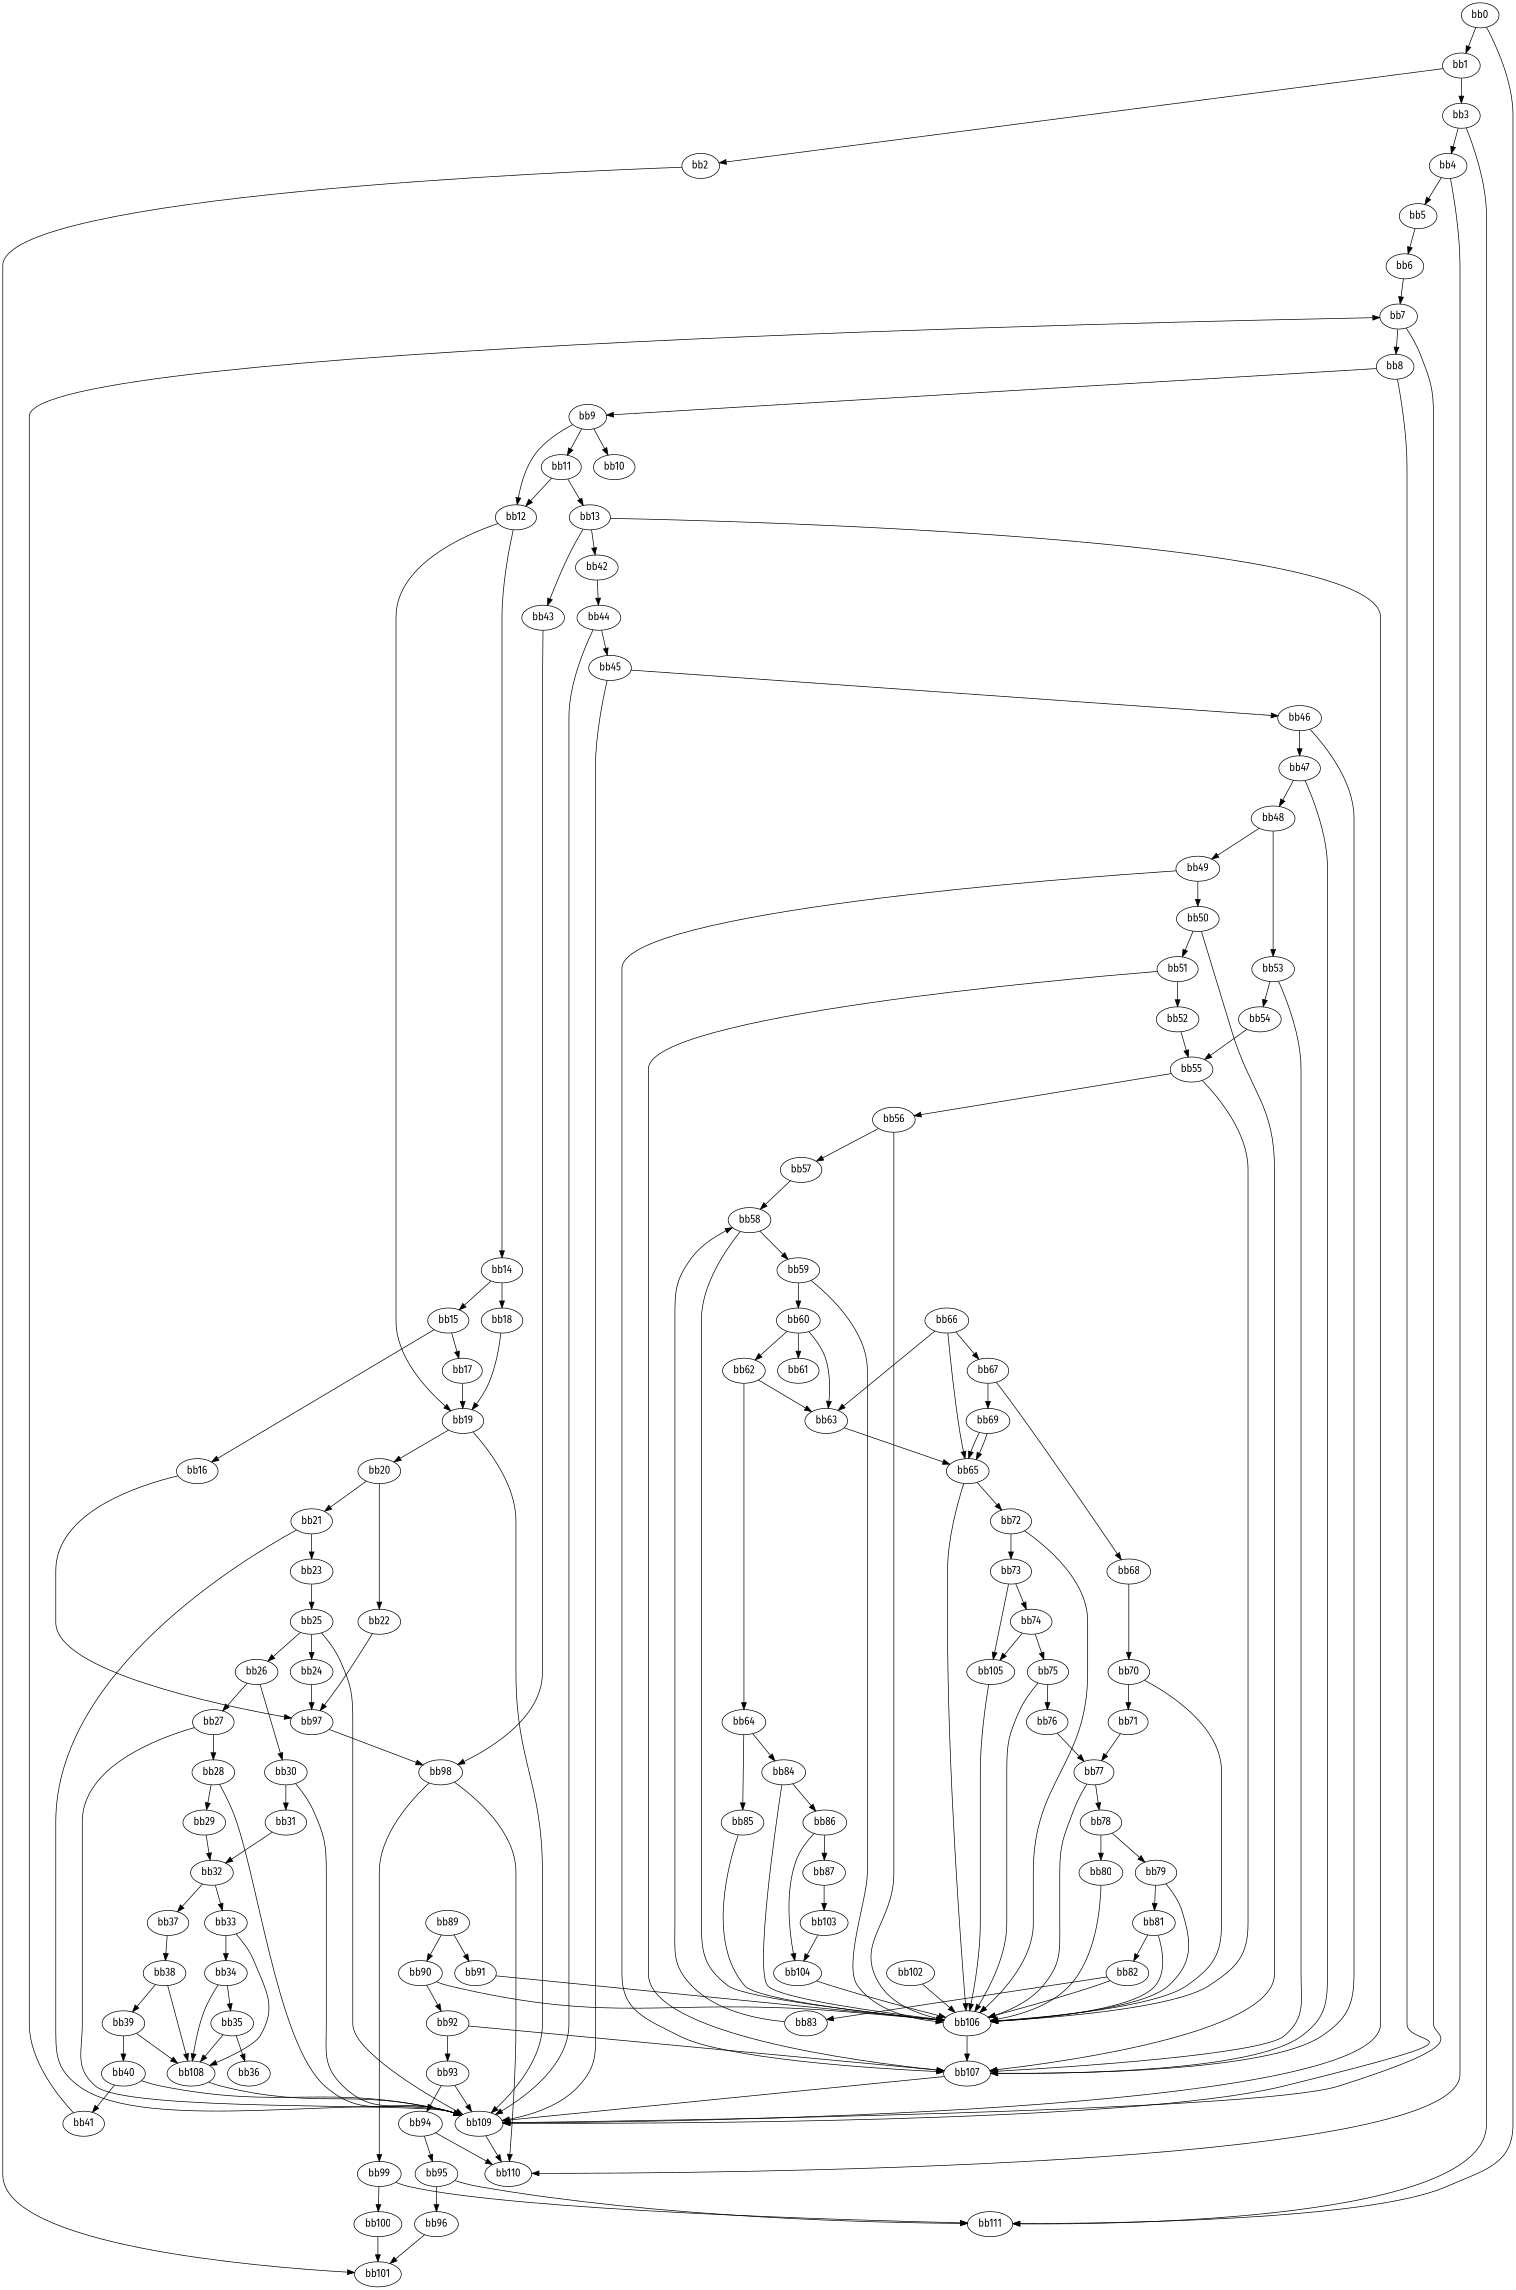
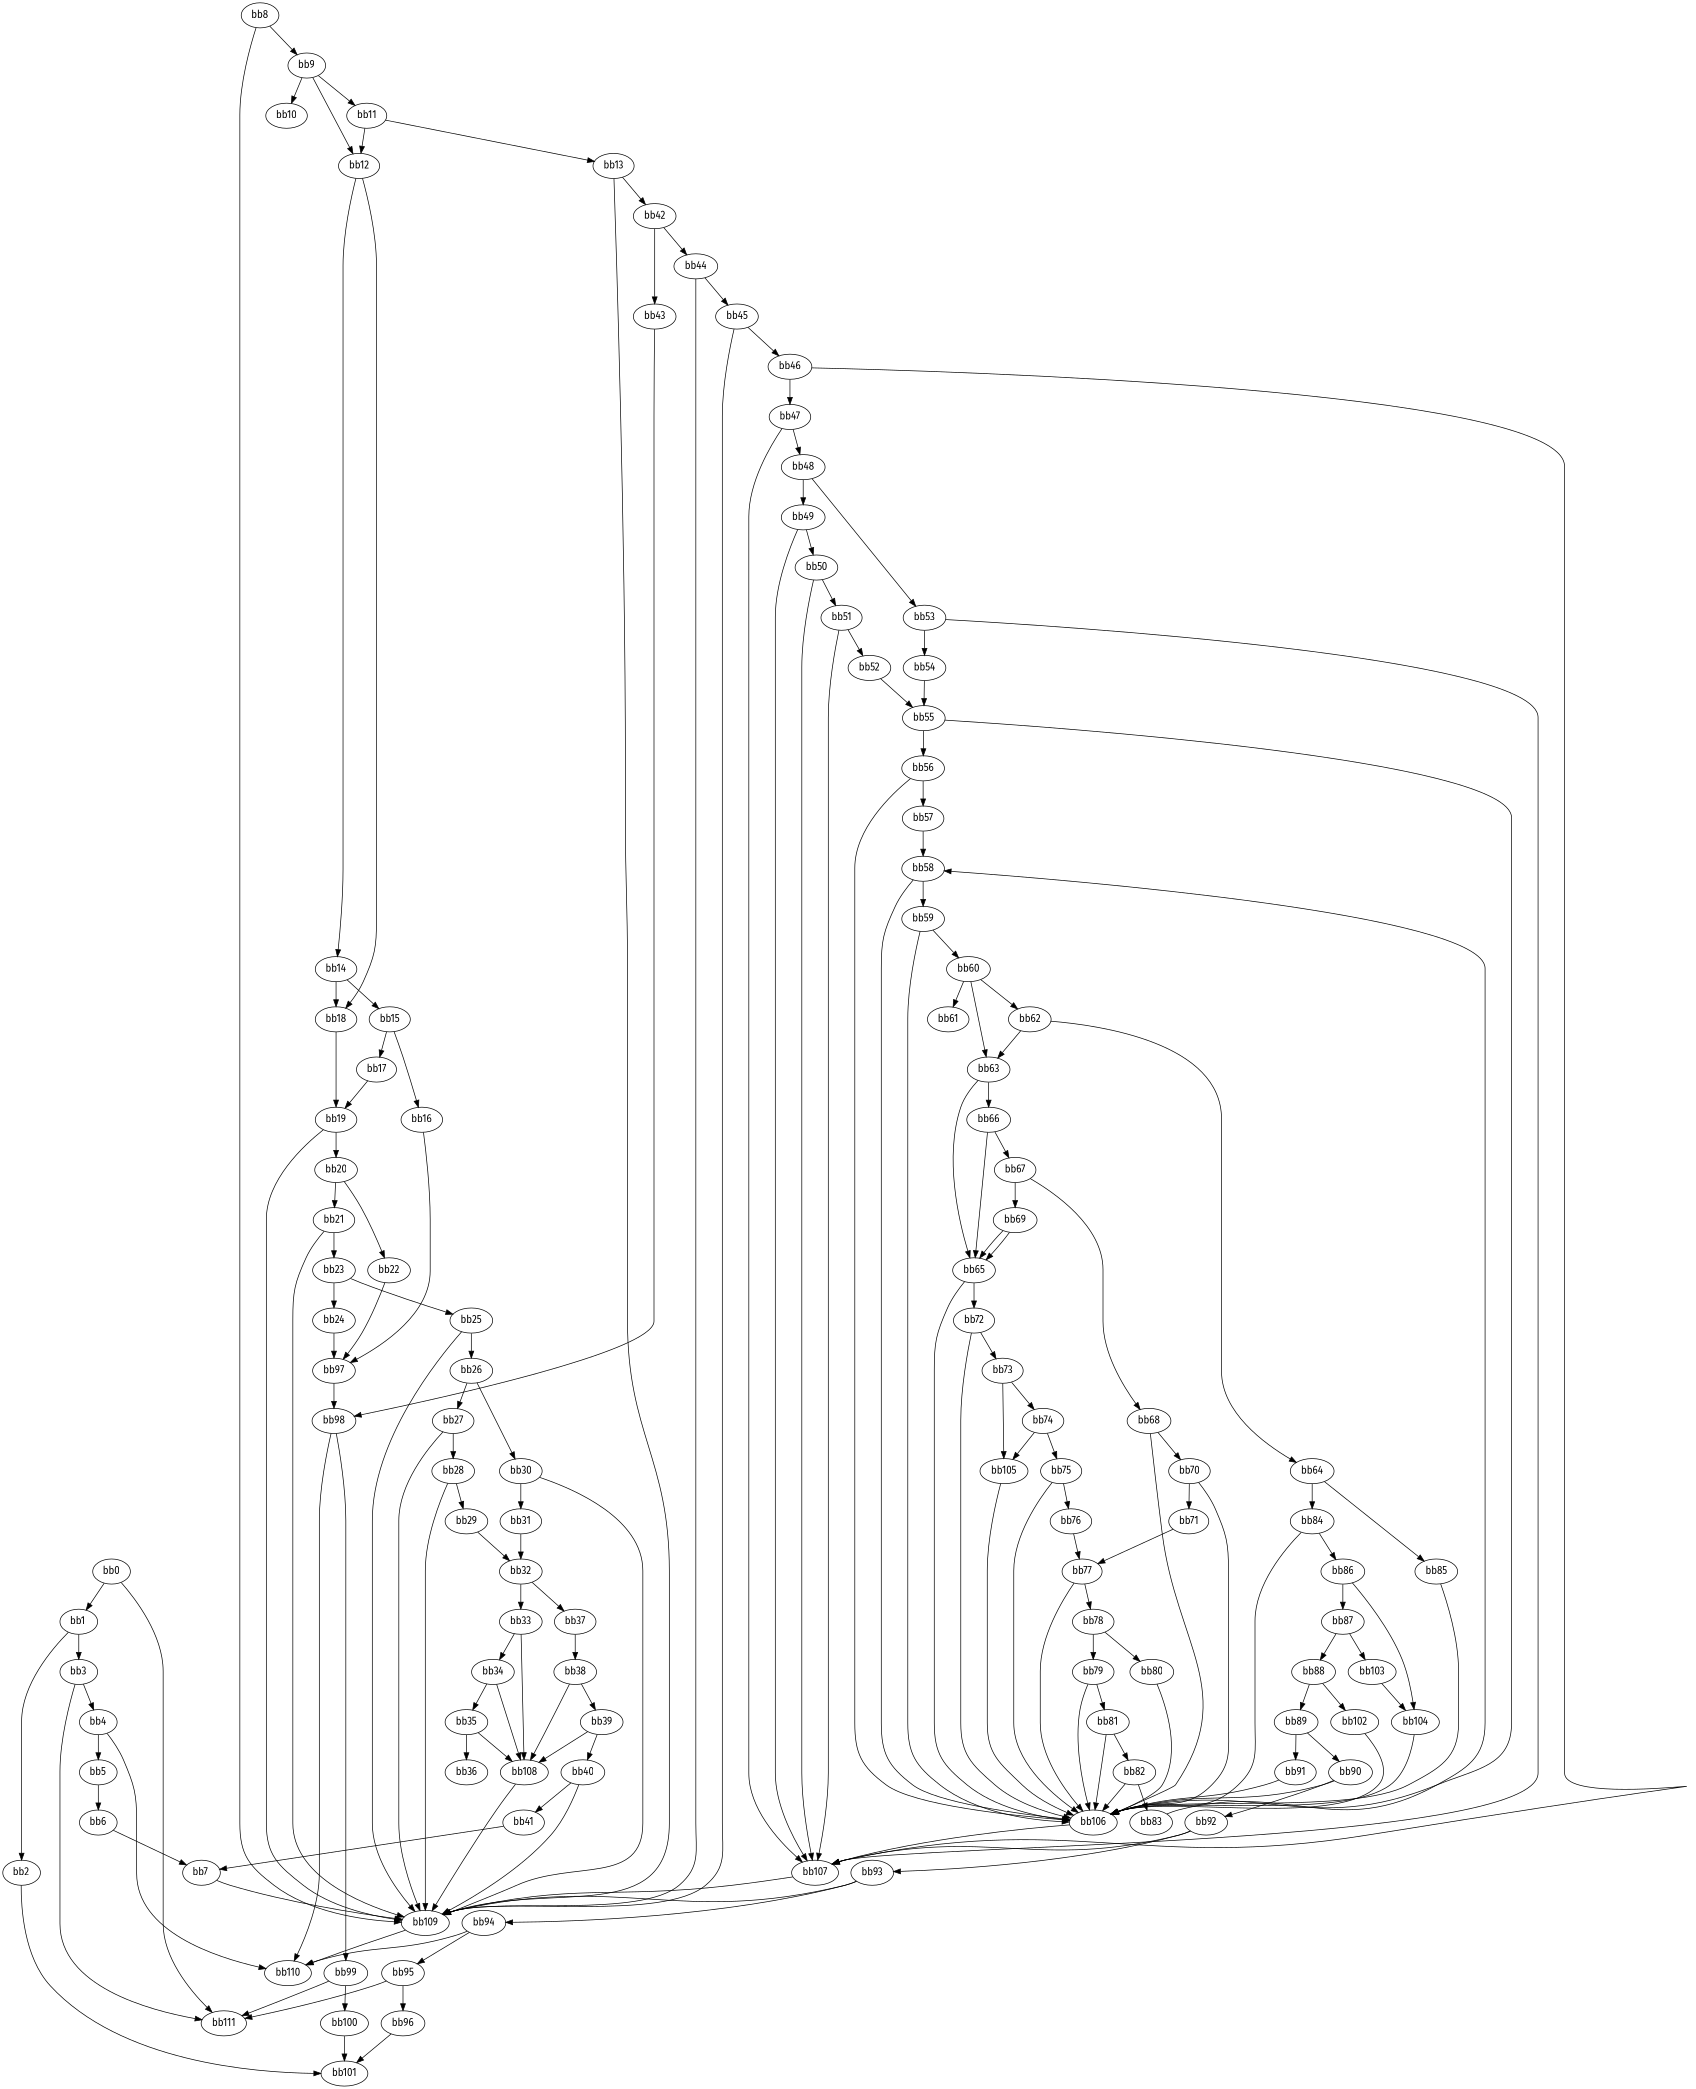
  digraph {
    fontname="Fira Sans"
    node [fontname="Fira Sans"]
    edge [fontname="Fira Sans"]
    n1 [label="bb0\l"]
    n2 [label="bb1\l"]
    n3 [label="bb111\l"]
    n4 [label="bb2\l"]
    n5 [label="bb3\l"]
    n6 [label="bb101\l"]
    n7 [label="bb4\l"]
    n8 [label="bb5\l"]
    n9 [label="bb110\l"]
    n10 [label="bb6\l"]
    n11 [label="bb7\l"]
    n12 [label="bb109\l"]
    n13 [label="bb8\l"]
    n14 [label="bb9\l"]
    n15 [label="bb10\l"]
    n16 [label="bb11\l"]
    n17 [label="bb12\l"]
    n18 [label="bb13\l"]
    n19 [label="bb14\l"]
    n20 [label="bb18\l"]
    n21 [label="bb42\l"]
    n22 [label="bb15\l"]
    n23 [label="bb19\l"]
    n24 [label="bb43\l"]
    n25 [label="bb44\l"]
    n26 [label="bb16\l"]
    n27 [label="bb17\l"]
    n28 [label="bb97\l"]
    n29 [label="bb98\l"]
    n30 [label="bb20\l"]
    n31 [label="bb21\l"]
    n32 [label="bb22\l"]
    n33 [label="bb23\l"]
    n34 [label="bb24\l"]
    n35 [label="bb25\l"]
    n36 [label="bb26\l"]
    n37 [label="bb27\l"]
    n38 [label="bb30\l"]
    n39 [label="bb28\l"]
    n40 [label="bb31\l"]
    n41 [label="bb29\l"]
    n42 [label="bb32\l"]
    n43 [label="bb33\l"]
    n44 [label="bb37\l"]
    n45 [label="bb34\l"]
    n46 [label="bb108\l"]
    n47 [label="bb38\l"]
    n48 [label="bb35\l"]
    n49 [label="bb36\l"]
    n50 [label="bb39\l"]
    n51 [label="bb40\l"]
    n52 [label="bb41\l"]
    n53 [label="bb45\l"]
    n54 [label="bb99\l"]
    n55 [label="bb46\l"]
    n56 [label="bb47\l"]
    n57 [label="bb107\l"]
    n58 [label="bb48\l"]
    n59 [label="bb49\l"]
    n60 [label="bb53\l"]
    n61 [label="bb50\l"]
    n62 [label="bb54\l"]
    n63 [label="bb51\l"]
    n64 [label="bb52\l"]
    n65 [label="bb55\l"]
    n66 [label="bb56\l"]
    n67 [label="bb106\l"]
    n68 [label="bb57\l"]
    n69 [label="bb58\l"]
    n70 [label="bb59\l"]
    n71 [label="bb60\l"]
    n72 [label="bb61\l"]
    n73 [label="bb62\l"]
    n74 [label="bb63\l"]
    n75 [label="bb64\l"]
    n76 [label="bb65\l"]
    n77 [label="bb66\l"]
    n78 [label="bb84\l"]
    n79 [label="bb85\l"]
    n80 [label="bb72\l"]
    n81 [label="bb67\l"]
    n82 [label="bb86\l"]
    n83 [label="bb73\l"]
    n84 [label="bb68\l"]
    n85 [label="bb69\l"]
    n86 [label="bb70\l"]
    n87 [label="bb71\l"]
    n88 [label="bb77\l"]
    n89 [label="bb78\l"]
    n90 [label="bb74\l"]
    n91 [label="bb105\l"]
    n92 [label="bb75\l"]
    n93 [label="bb76\l"]
    n94 [label="bb79\l"]
    n95 [label="bb80\l"]
    n96 [label="bb81\l"]
    n97 [label="bb82\l"]
    n98 [label="bb83\l"]
    n99 [label="bb87\l"]
    n100 [label="bb104\l"]
+   n101 [label="bb88\l"]
    n102 [label="bb103\l"]
    n103 [label="bb89\l"]
    n104 [label="bb102\l"]
    n105 [label="bb90\l"]
    n106 [label="bb91\l"]
    n107 [label="bb92\l"]
    n108 [label="bb93\l"]
    n109 [label="bb94\l"]
    n110 [label="bb95\l"]
    n111 [label="bb96\l"]
    n112 [label="bb100\l"]
    n1 -> n2
    n1 -> n3
    n2 -> n4
    n2 -> n5
    n4 -> n6
    n5 -> n3
    n5 -> n7
    n7 -> n8
    n7 -> n9
    n8 -> n10
    n10 -> n11
    n11 -> n12
-   n11 -> n13
    n12 -> n9
    n13 -> n12
    n13 -> n14
    n14 -> n15
    n14 -> n16
    n14 -> n17
    n16 -> n17
    n16 -> n18
    n17 -> n19
-   n17 -> n23
+   n17 -> n20
    n18 -> n12
    n18 -> n21
    n19 -> n20
    n19 -> n22
    n20 -> n23
-   n18 -> n24
+   n21 -> n24
    n21 -> n25
    n22 -> n26
    n22 -> n27
    n23 -> n12
    n23 -> n30
    n24 -> n29
    n25 -> n12
    n25 -> n53
    n26 -> n28
    n27 -> n23
    n28 -> n29
    n29 -> n9
    n29 -> n54
    n30 -> n31
    n30 -> n32
    n31 -> n12
    n31 -> n33
    n32 -> n28
-   n35 -> n34
+   n33 -> n34
    n33 -> n35
    n34 -> n28
    n35 -> n12
    n35 -> n36
    n36 -> n37
    n36 -> n38
    n37 -> n12
    n37 -> n39
    n38 -> n12
    n38 -> n40
    n39 -> n12
    n39 -> n41
    n40 -> n42
    n41 -> n42
    n42 -> n43
    n42 -> n44
    n43 -> n45
    n43 -> n46
    n44 -> n47
    n45 -> n46
    n45 -> n48
    n46 -> n12
    n47 -> n46
    n47 -> n50
    n48 -> n46
    n48 -> n49
    n50 -> n46
    n50 -> n51
    n51 -> n12
    n51 -> n52
    n52 -> n11
    n53 -> n12
    n53 -> n55
    n54 -> n3
    n54 -> n112
    n55 -> n56
    n55 -> n57
    n56 -> n57
    n56 -> n58
    n57 -> n12
    n58 -> n59
    n58 -> n60
    n59 -> n57
    n59 -> n61
    n60 -> n57
    n60 -> n62
    n61 -> n57
    n61 -> n63
    n62 -> n65
    n63 -> n57
    n63 -> n64
    n64 -> n65
    n65 -> n66
    n65 -> n67
    n66 -> n67
    n66 -> n68
    n67 -> n57
    n68 -> n69
    n69 -> n67
    n69 -> n70
    n70 -> n67
    n70 -> n71
    n71 -> n72
    n71 -> n73
    n71 -> n74
    n73 -> n74
    n73 -> n75
    n74 -> n76
-   n77 -> n74
+   n74 -> n77
    n75 -> n78
    n75 -> n79
    n76 -> n67
    n76 -> n80
    n77 -> n76
    n77 -> n81
    n78 -> n67
    n78 -> n82
    n79 -> n67
    n80 -> n67
    n80 -> n83
    n81 -> n84
    n81 -> n85
    n82 -> n99
    n82 -> n100
    n83 -> n90
    n83 -> n91
+   n84 -> n67
    n84 -> n86
    n85 -> n76
    n85 -> n76
    n86 -> n67
    n86 -> n87
    n87 -> n88
    n88 -> n67
    n88 -> n89
    n89 -> n94
    n89 -> n95
    n90 -> n91
    n90 -> n92
    n91 -> n67
    n92 -> n67
    n92 -> n93
    n93 -> n88
    n94 -> n67
    n94 -> n96
    n95 -> n67
    n96 -> n67
    n96 -> n97
    n97 -> n67
    n97 -> n98
    n98 -> n69
+   n99 -> n101
    n99 -> n102
    n100 -> n67
+   n101 -> n103
+   n101 -> n104
    n102 -> n100
    n103 -> n105
    n103 -> n106
    n104 -> n67
    n105 -> n67
    n105 -> n107
    n106 -> n67
    n107 -> n57
    n107 -> n108
    n108 -> n12
    n108 -> n109
    n109 -> n9
    n109 -> n110
    n110 -> n3
    n110 -> n111
    n111 -> n6
    n112 -> n6
  }
